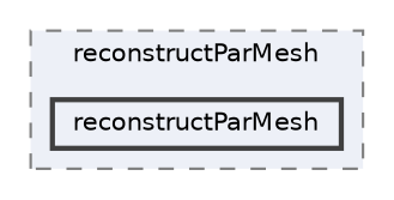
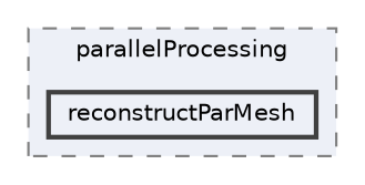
  digraph {
    compound=true
    n1 [color=grey25 fillcolor="#edf0f7" fontname=Helvetica fontsize=10 height=0.2 label=reconstructParMesh shape=box style="filled,bold" width=0.4]
    subgraph cluster_1 {
      bgcolor="#edf0f7"
      fontname=Helvetica
      fontsize=10
-     label=reconstructParMesh
+     label=parallelProcessing
      pencolor=grey50
      style="filled,dashed"
      n1
    }
  }
